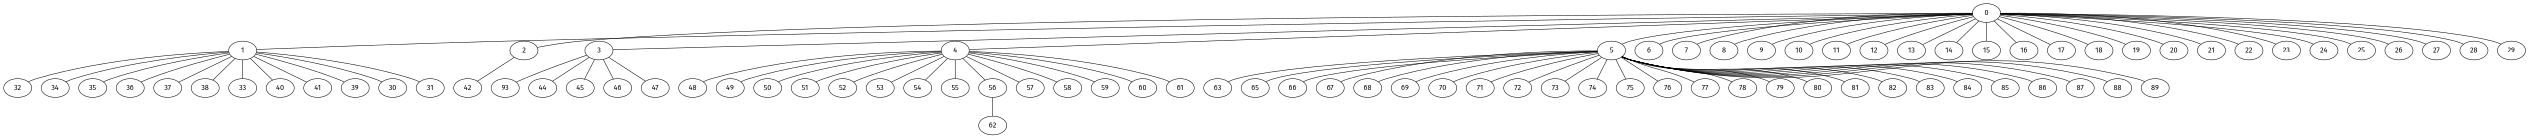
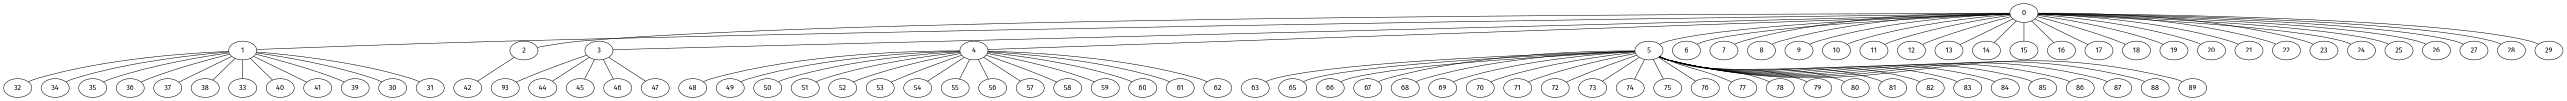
  graph {
    fontname="Fira Sans"
    node [fontname="Fira Sans"]
    edge [fontname="Fira Sans"]
    0
    1
    2
    3
    4
    5
    6
    7
    8
    9
    10
    11
    12
    13
    14
    15
    16
    17
    18
    19
    20
    21
    22
    23
    24
    25
    26
    27
    28
    29
    32
    34
    35
    36
    37
    38
    33
    40
    41
    39
    30
    31
    42
    n44 [label=93]
    44
    45
    46
    47
    48
    49
    50
    51
    52
    53
    54
    55
    56
    57
    58
    59
    60
    61
    62
    63
    65
    66
    67
    68
    69
    70
    71
    72
    73
    74
    75
    76
    77
    78
    79
    80
    81
    82
    83
    84
    85
    86
    87
    88
    89
    0 -- 1
    0 -- 2
    0 -- 3
    0 -- 4
    0 -- 5
    0 -- 6
    0 -- 7
    0 -- 8
    0 -- 9
    0 -- 10
    0 -- 11
    0 -- 12
    0 -- 13
    0 -- 14
    0 -- 15
    0 -- 16
    0 -- 17
    0 -- 18
    0 -- 19
    0 -- 20
    0 -- 21
    0 -- 22
    0 -- 23
    0 -- 24
    0 -- 25
    0 -- 26
    0 -- 27
    0 -- 28
    0 -- 29
    1 -- 32
    1 -- 34
    1 -- 35
    1 -- 36
    1 -- 37
    1 -- 38
    1 -- 33
    1 -- 40
    1 -- 41
    1 -- 39
    1 -- 30
    1 -- 31
    2 -- 42
    3 -- n44
    3 -- 44
    3 -- 45
    3 -- 46
    3 -- 47
    4 -- 48
    4 -- 49
    4 -- 50
    4 -- 51
    4 -- 52
    4 -- 53
    4 -- 54
    4 -- 55
    4 -- 56
    4 -- 57
    4 -- 58
    4 -- 59
    4 -- 60
    4 -- 61
-   56 -- 62
+   4 -- 62
    5 -- 63
    5 -- 65
    5 -- 66
    5 -- 67
    5 -- 68
    5 -- 69
    5 -- 70
    5 -- 71
    5 -- 72
    5 -- 73
    5 -- 74
    5 -- 75
    5 -- 76
    5 -- 77
    5 -- 78
    5 -- 79
    5 -- 80
    5 -- 81
    5 -- 82
    5 -- 83
    5 -- 84
    5 -- 85
    5 -- 86
    5 -- 87
    5 -- 88
    5 -- 89
  }
